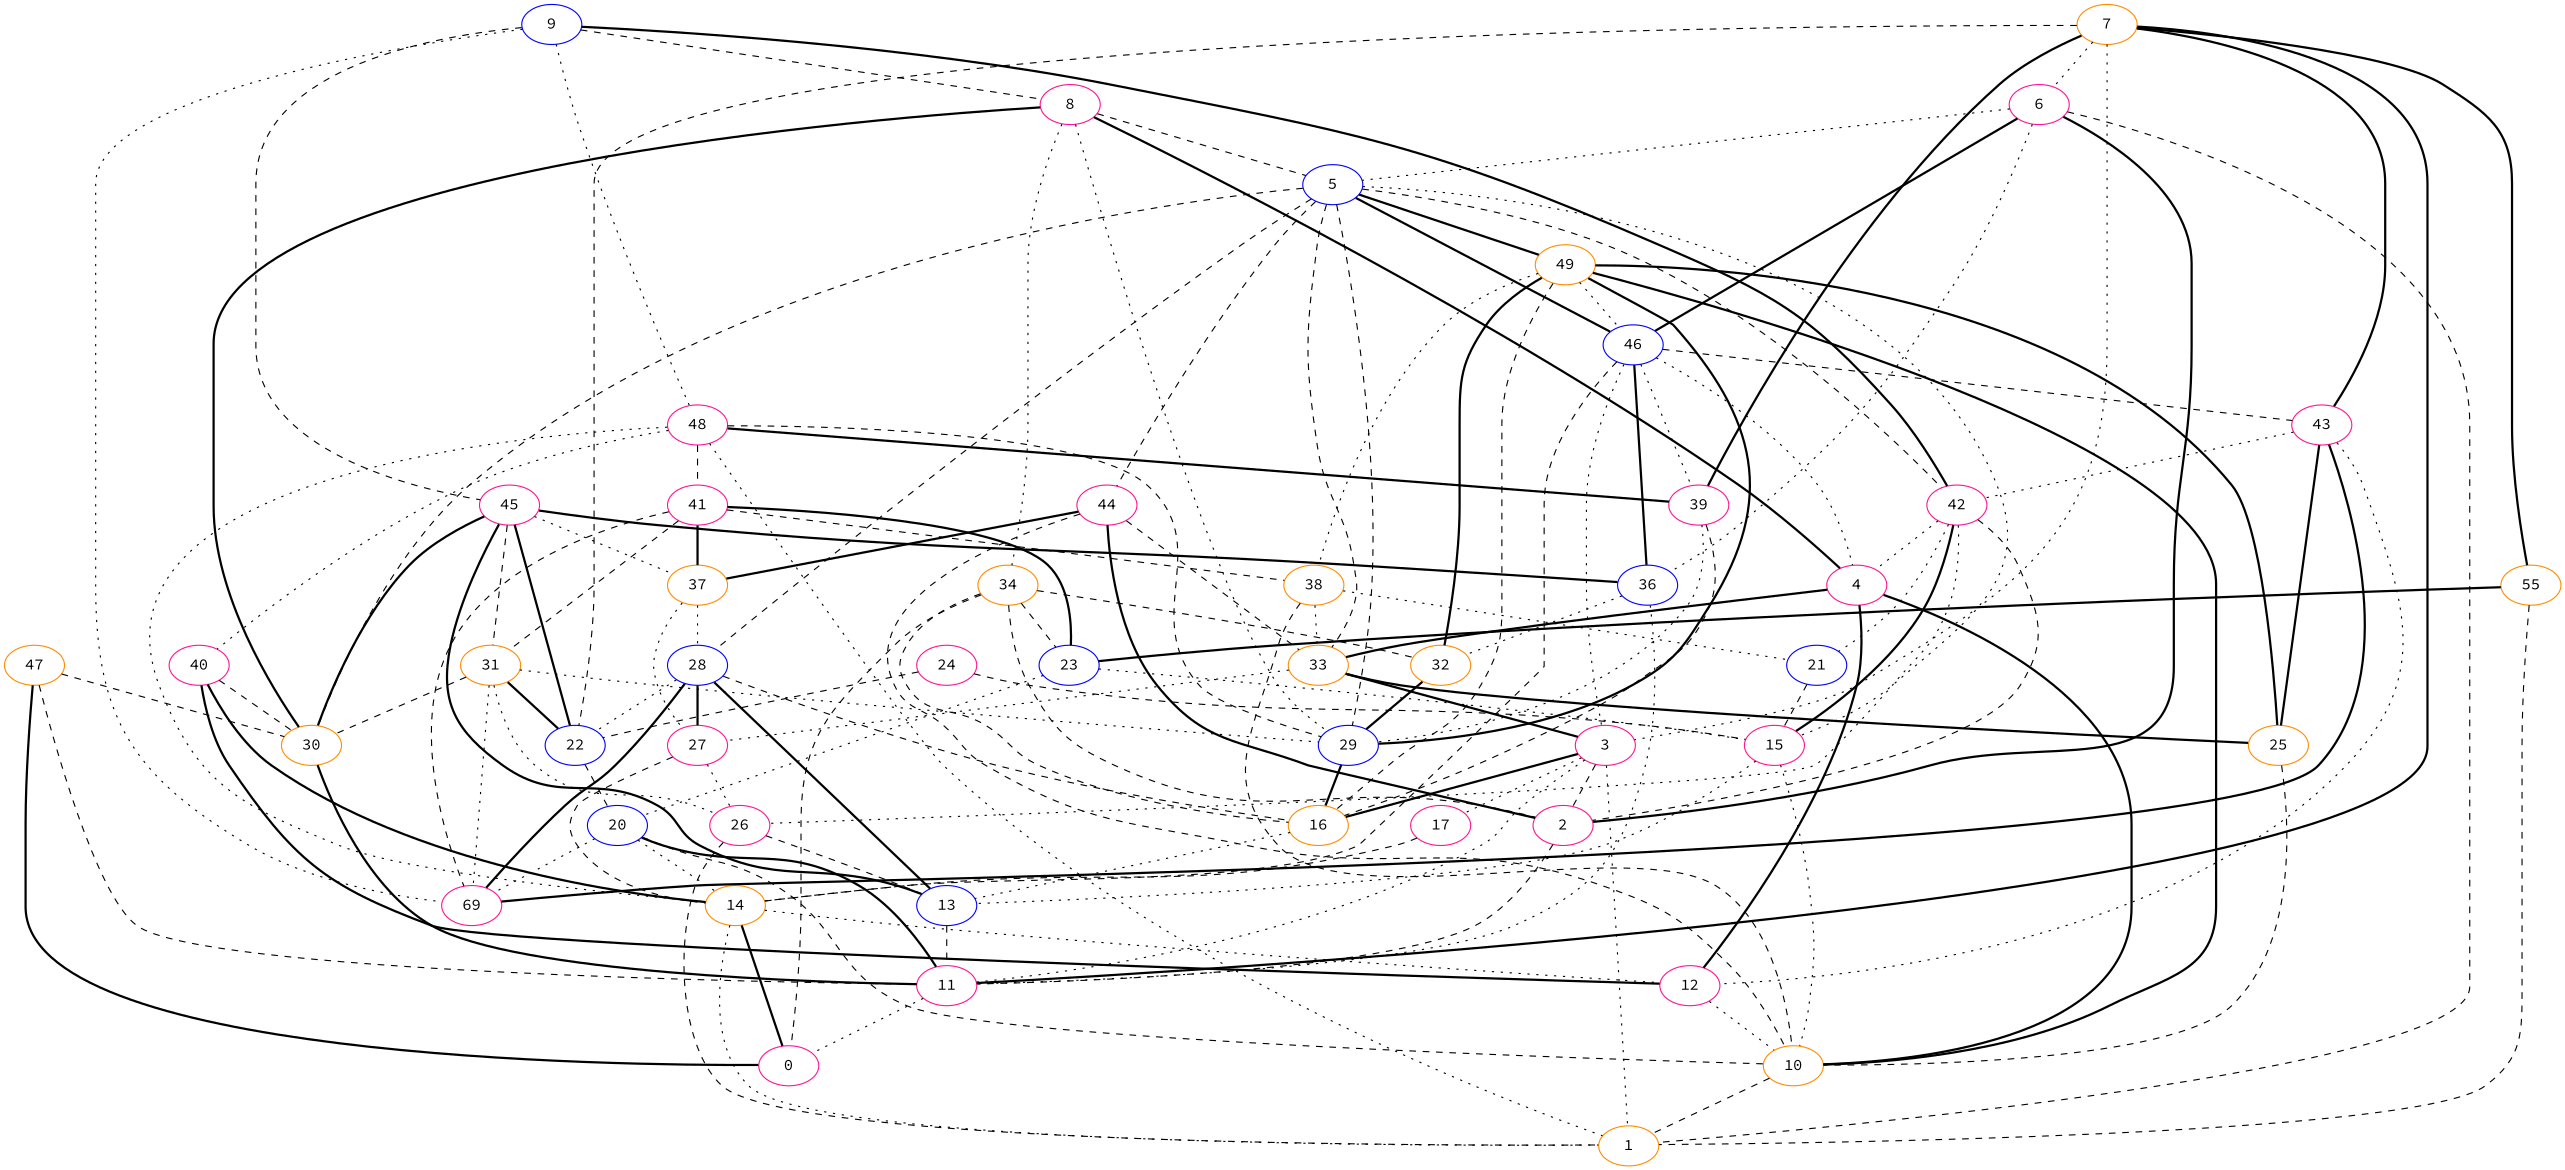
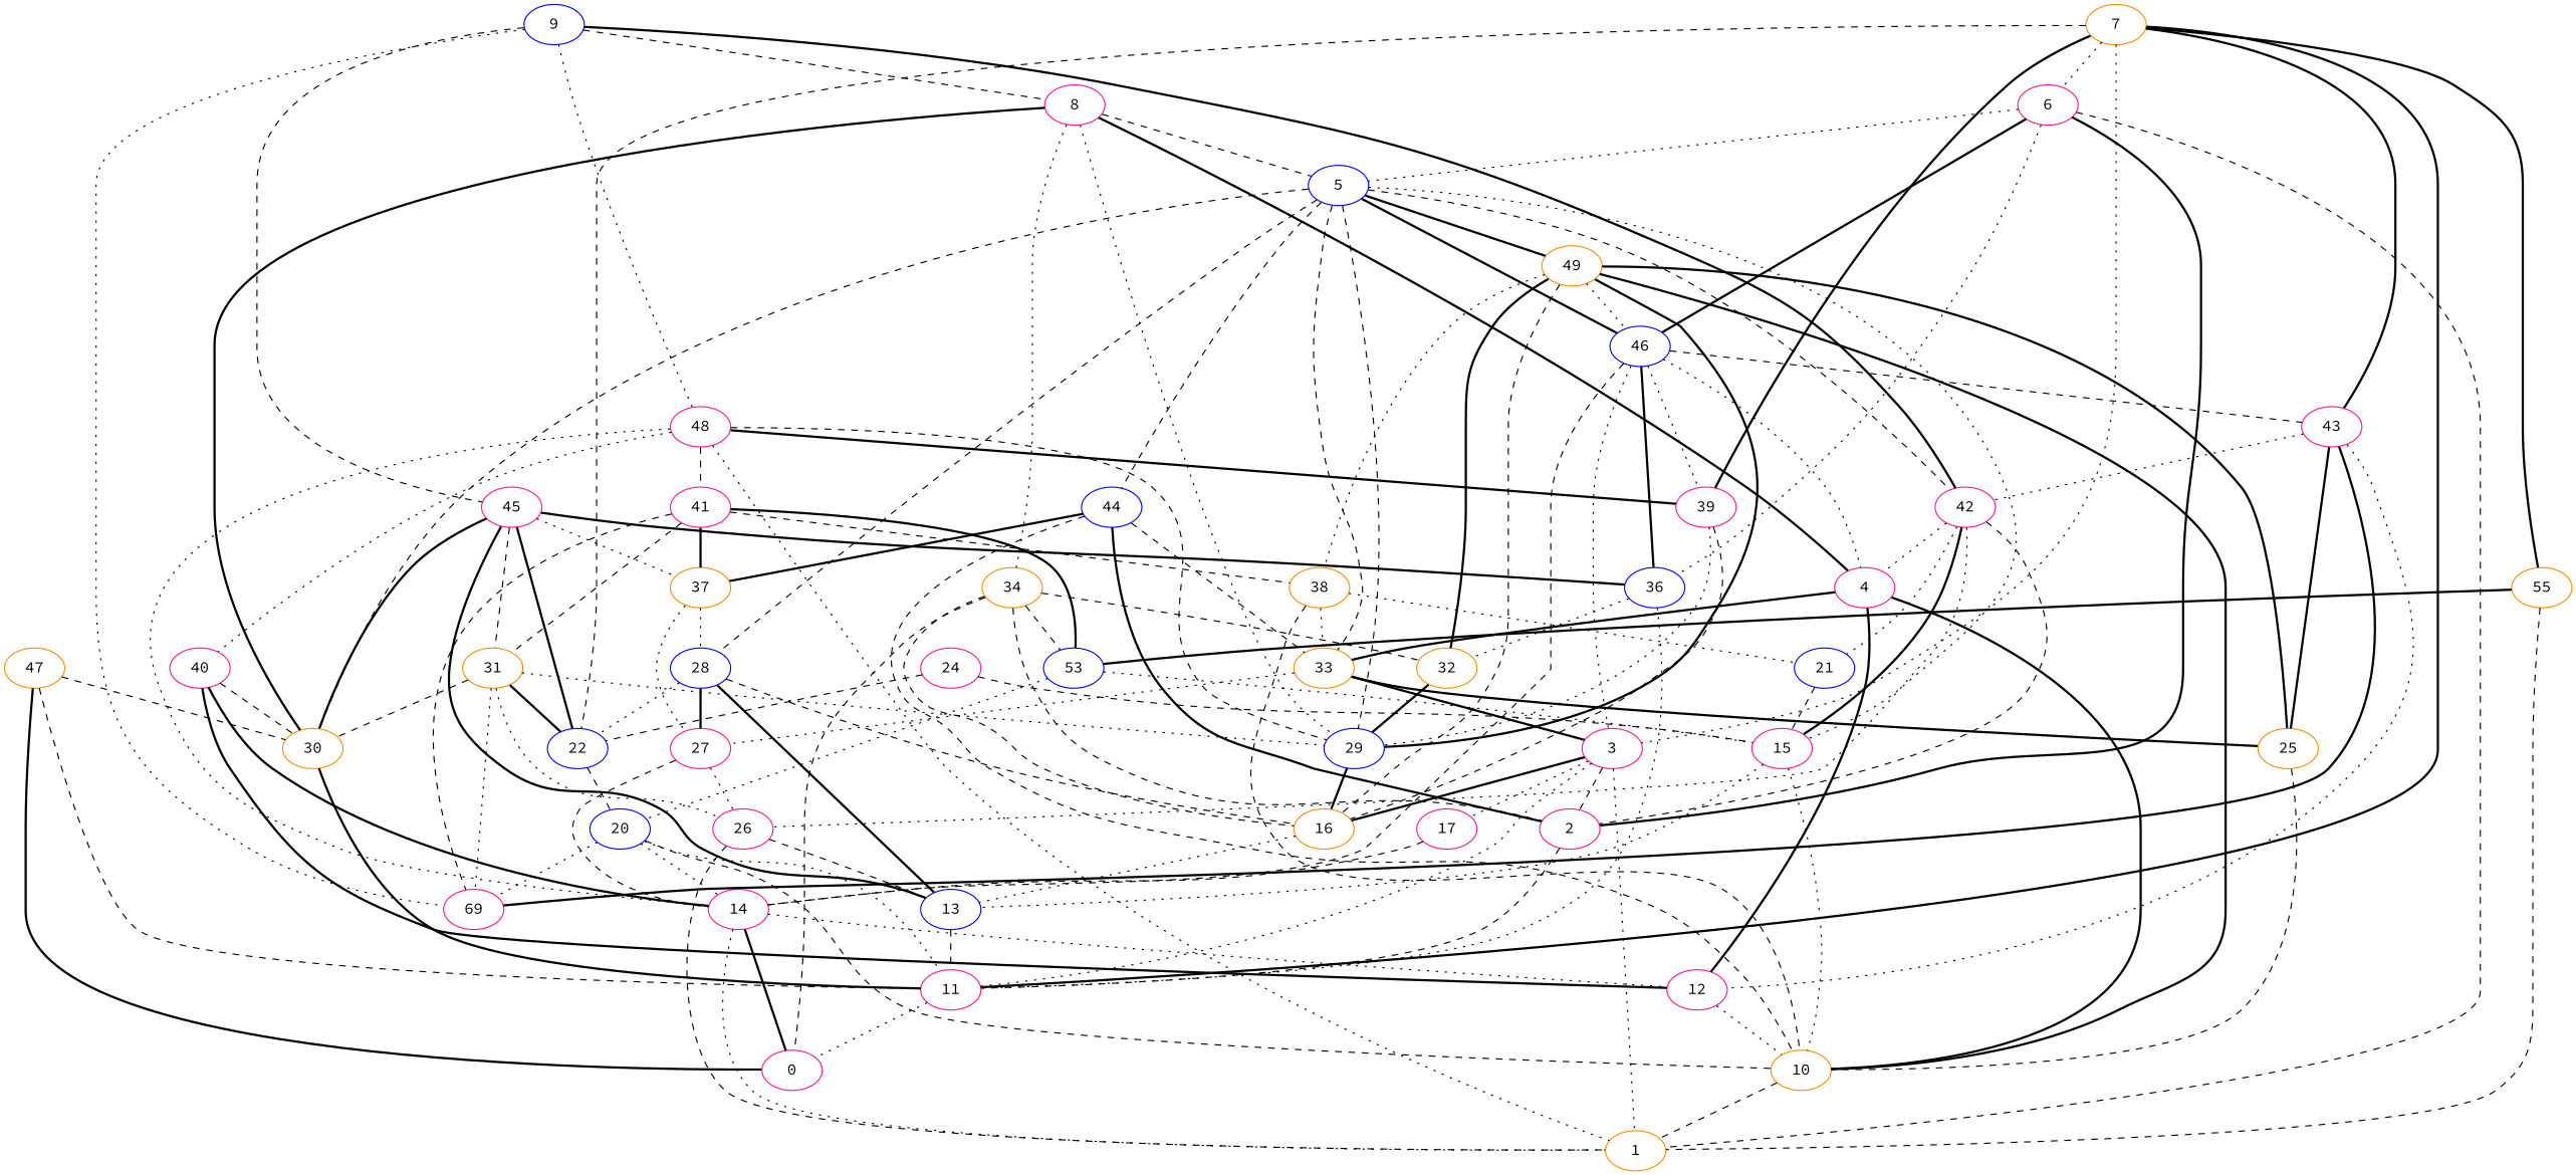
  digraph {
    fontname="Source Code Pro"
    node [color=deeppink fontname="Source Code Pro"]
    edge [color=black dir=none fontname="Source Code Pro" style=dotted]
    38 [color=darkorange]
    10 [color=darkorange]
    33 [color=darkorange]
    21 [color=blue]
    1 [color=darkorange]
    24
    22 [color=blue]
    20 [color=blue]
    34 [color=darkorange]
    0
-   23 [color=blue]
+   23 [color=blue label=53]
    16 [color=darkorange]
    2
    32 [color=darkorange]
-   14 [color=darkorange]
+   14
    12
    8
    37 [color=darkorange]
    30 [color=darkorange]
    29 [color=blue]
    5 [color=blue]
    4
    28 [color=blue]
    27
    11
    15
    n27 [label=69]
    40
    43
    42
    25 [color=darkorange]
    n32 [color=darkorange label=55]
    31 [color=darkorange]
    26
    13 [color=blue]
    46 [color=blue]
    36 [color=blue]
    3
    39
    7 [color=darkorange]
    6
    47 [color=darkorange]
-   44
+   44 [color=blue]
    49 [color=darkorange]
    17
    45
    48
    41
    9 [color=blue]
    subgraph sub_1 {
      38
      10
      33
      21
      1
      24
      22
      20
      34
      0
      23
      16
      2
      32
      14
      12
      8
      37
      30
      29
      5
      4
      28
      27
      11
      15
      n27
      40
      43
      42
      25
      n32
      31
      26
      13
      46
      36
      3
      39
      7
      6
      47
      44
      49
      17
      45
      48
      41
      9
    }
    38 -> 10 [style=dashed]
    38 -> 33
    38 -> 21
    10 -> 1 [style=dashed]
    33 -> 27
    33 -> 25 [style=bold]
    33 -> 3 [style=bold]
    21 -> 15 [style=dashed]
    24 -> 22 [style=dashed]
    24 -> 15 [style=dashed]
    22 -> 20 [style=dashed]
    20 -> 10 [style=dashed]
    20 -> 14
-   20 -> 11 [style=bold]
+   20 -> 11
    20 -> n27
    34 -> 0 [style=dashed]
    34 -> 23 [style=dashed]
    34 -> 16 [style=dashed]
    34 -> 2 [style=dashed]
    34 -> 32 [style=dashed]
    23 -> 20
    23 -> 15
    16 -> 13
    2 -> 11 [style=dashed]
    32 -> 29 [style=bold]
    14 -> 1
    14 -> 0 [style=bold]
    14 -> 12
    12 -> 10
    8 -> 34
    8 -> 30 [style=bold]
    8 -> 29
    8 -> 5 [style=dashed]
    8 -> 4 [style=bold]
    37 -> 28
    37 -> 27
    30 -> 11 [style=bold]
    29 -> 16 [style=bold]
    5 -> 33 [style=dashed]
    5 -> 30 [style=dashed]
    5 -> 29 [style=dashed]
    5 -> 28 [style=dashed]
    5 -> 15
    5 -> 42 [style=dashed]
    5 -> 46 [style=bold]
    5 -> 44 [style=dashed]
    5 -> 49 [style=bold]
    4 -> 10 [style=bold]
    4 -> 33 [style=bold]
    4 -> 12 [style=bold]
    28 -> 22
    28 -> 16 [style=dashed]
    28 -> 27 [style=bold]
-   28 -> n27 [style=bold]
    28 -> 13 [style=bold]
    27 -> 14 [style=dashed]
    27 -> 26
    11 -> 0
    15 -> 10
    15 -> 13
    40 -> 14 [style=bold]
    40 -> 12 [style=bold]
    40 -> 30 [style=dashed]
    43 -> 12
    43 -> n27 [style=bold]
    43 -> 42
    43 -> 25 [style=bold]
    42 -> 21
    42 -> 2 [style=dashed]
    42 -> 4
    42 -> 15 [style=bold]
    42 -> 26
    25 -> 10 [style=dashed]
    n32 -> 1 [style=dashed]
    n32 -> 23 [style=bold]
    31 -> 22 [style=bold]
    31 -> 30 [style=dashed]
    31 -> 29
    31 -> n27
    31 -> 26
    26 -> 1 [style=dashed]
    26 -> 13 [style=dashed]
    13 -> 11 [style=dashed]
    46 -> 14 [style=dashed]
    46 -> 4
    46 -> 43 [style=dashed]
    46 -> 36 [style=bold]
    46 -> 3
    46 -> 39
    36 -> 32
    36 -> 11
    3 -> 1
    3 -> 16 [style=bold]
    3 -> 2 [style=dashed]
    3 -> 11
    3 -> 17
    39 -> 16 [style=dashed]
    39 -> 29
    7 -> 22 [style=dashed]
    7 -> 11 [style=bold]
    7 -> 43 [style=bold]
    7 -> n32 [style=bold]
    7 -> 3
    7 -> 39 [style=bold]
    7 -> 6
    6 -> 1 [style=dashed]
    6 -> 2 [style=bold]
    6 -> 5
    6 -> 46 [style=bold]
    6 -> 36
    47 -> 0 [style=bold]
    47 -> 30 [style=dashed]
    47 -> 11 [style=dashed]
    44 -> 10 [style=dashed]
    44 -> 33 [style=dashed]
    44 -> 2 [style=bold]
    44 -> 37 [style=bold]
    49 -> 38
    49 -> 10 [style=bold]
    49 -> 16 [style=dashed]
    49 -> 32 [style=bold]
    49 -> 29 [style=bold]
    49 -> 25 [style=bold]
    49 -> 46
    17 -> 14 [style=dashed]
    45 -> 22 [style=bold]
    45 -> 37
    45 -> 30 [style=bold]
    45 -> 31 [style=dashed]
    45 -> 13 [style=bold]
    45 -> 36 [style=bold]
    48 -> 1
    48 -> 14
    48 -> 29 [style=dashed]
    48 -> 40
    48 -> 39 [style=bold]
    48 -> 41 [style=dashed]
    41 -> 38 [style=dashed]
    41 -> 23 [style=bold]
    41 -> 37 [style=bold]
    41 -> n27 [style=dashed]
    41 -> 31 [style=dashed]
    9 -> 8 [style=dashed]
    9 -> n27
    9 -> 42 [style=bold]
    9 -> 45 [style=dashed]
    9 -> 48
  }
